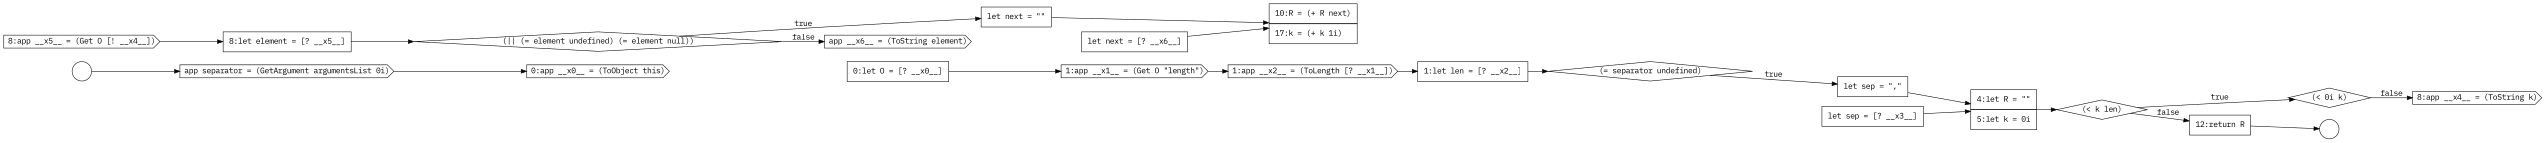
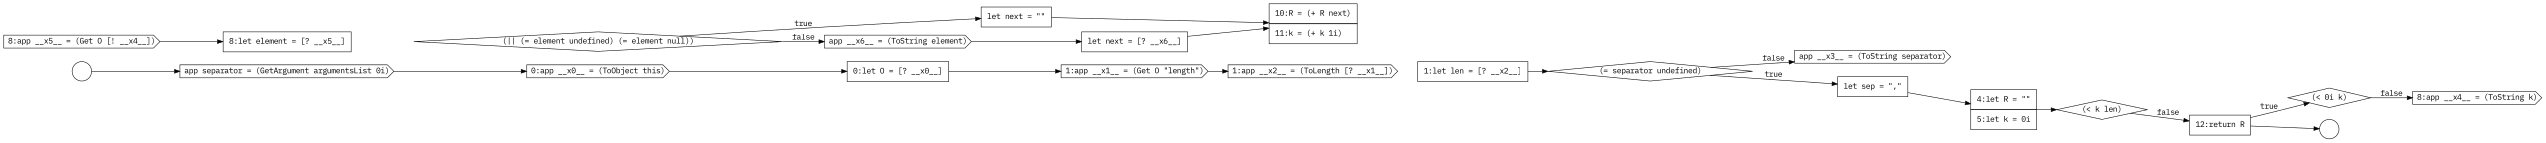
  digraph {
    fontname="IBM Plex Mono"
    rankdir=LR
    node [color=black fillcolor=white fontname="IBM Plex Mono" shape=none style=filled]
    edge [color=black fontname="IBM Plex Mono"]
    n1 [label=" " shape=circle]
    n2 [label=<<font color="black">app separator = (GetArgument argumentsList 0i)</font>> shape=cds]
    n3 [label=<<font color="black">0:app __x0__ = (ToObject this)</font>> shape=cds]
    n4 [label=<<font color="black">     <table border="0" cellborder="1" cellspacing="0" cellpadding="10">       <tr><td align="left">0:let O = [? __x0__]</td></tr>     </table>   </font>> margin=0]
    n5 [label=<<font color="black">8:app __x4__ = (ToString k)</font>> shape=cds]
    n6 [label=<<font color="black">8:app __x5__ = (Get O [! __x4__])</font>> shape=cds]
    n7 [label=<<font color="black">     <table border="0" cellborder="1" cellspacing="0" cellpadding="10">       <tr><td align="left">8:let element = [? __x5__]</td></tr>     </table>   </font>> margin=0]
    n8 [label=<<font color="black">(= separator undefined)</font>> shape=diamond]
+   n9 [label=<<font color="black">app __x3__ = (ToString separator)</font>> shape=cds]
    n10 [label=<<font color="black">     <table border="0" cellborder="1" cellspacing="0" cellpadding="10">       <tr><td align="left">let sep = &quot;,&quot;</td></tr>     </table>   </font>> margin=0]
    n11 [label=<<font color="black">     <table border="0" cellborder="1" cellspacing="0" cellpadding="10">       <tr><td align="left">4:let R = &quot;&quot;</td></tr>       <tr><td align="left">5:let k = 0i</td></tr>     </table>   </font>> margin=0]
-   n12 [label=<<font color="black">     <table border="0" cellborder="1" cellspacing="0" cellpadding="10">       <tr><td align="left">10:R = (+ R next)</td></tr>       <tr><td align="left">17:k = (+ k 1i)</td></tr>     </table>   </font>> margin=0]
+   n12 [label=<<font color="black">     <table border="0" cellborder="1" cellspacing="0" cellpadding="10">       <tr><td align="left">10:R = (+ R next)</td></tr>       <tr><td align="left">11:k = (+ k 1i)</td></tr>     </table>   </font>> margin=0]
    n13 [label=<<font color="black">(&lt; k len)</font>> shape=diamond]
    n14 [label=<<font color="black">(&lt; 0i k)</font>> shape=diamond]
    n15 [label=<<font color="black">     <table border="0" cellborder="1" cellspacing="0" cellpadding="10">       <tr><td align="left">12:return R</td></tr>     </table>   </font>> margin=0]
    n16 [label=<<font color="black">     <table border="0" cellborder="1" cellspacing="0" cellpadding="10">       <tr><td align="left">let next = &quot;&quot;</td></tr>     </table>   </font>> margin=0]
    n17 [label=<<font color="black">1:app __x1__ = (Get O &quot;length&quot;)</font>> shape=cds]
    n18 [label=<<font color="black">     <table border="0" cellborder="1" cellspacing="0" cellpadding="10">       <tr><td align="left">1:let len = [? __x2__]</td></tr>     </table>   </font>> margin=0]
    n19 [label=<<font color="black">1:app __x2__ = (ToLength [? __x1__])</font>> shape=cds]
-   n20 [label=<<font color="black">     <table border="0" cellborder="1" cellspacing="0" cellpadding="10">       <tr><td align="left">let sep = [? __x3__]</td></tr>     </table>   </font>> margin=0]
    n21 [label=<<font color="black">app __x6__ = (ToString element)</font>> shape=cds]
    n22 [label=<<font color="black">     <table border="0" cellborder="1" cellspacing="0" cellpadding="10">       <tr><td align="left">let next = [? __x6__]</td></tr>     </table>   </font>> margin=0]
    n23 [label=<<font color="black">(|| (= element undefined) (= element null))</font>> shape=diamond]
    n24 [label=" " shape=circle]
    n2 -> n3
+   n3 -> n4
    n4 -> n17
    n6 -> n7
-   n7 -> n23
+   n8 -> n9 [label=<<font color="black">false</font>>]
    n8 -> n10 [label=<<font color="black">true</font>>]
    n10 -> n11
    n11 -> n13
-   n13 -> n14 [label=<<font color="black">true</font>>]
+   n15 -> n14 [label=<<font color="black">true</font>>]
    n13 -> n15 [label=<<font color="black">false</font>>]
    n14 -> n5 [label=<<font color="black">false</font>>]
    n15 -> n1
    n16 -> n12
    n17 -> n19
    n18 -> n8
-   n19 -> n18
-   n20 -> n11
+   n21 -> n22
    n22 -> n12
    n23 -> n16 [label=<<font color="black">true</font>>]
    n23 -> n21 [label=<<font color="black">false</font>>]
    n24 -> n2
  }
